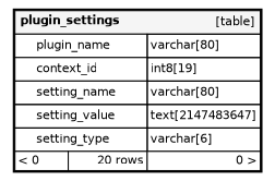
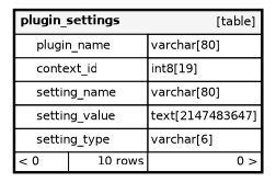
  digraph {
    bgcolor="#ffffff"
    fontname=Helvetica
    fontsize=11
    nodesep=0.18
    rankdir=TB
    ranksep=0.46
    ration=compress
-   n1 [fontname=Helvetica fontsize=11 label=<     <TABLE BORDER="2" CELLBORDER="1" CELLSPACING="0" BGCOLOR="#ffffff">       <TR><TD COLSPAN="4"  BGCOLOR="#f5f5f5"><TABLE BORDER="0" CELLSPACING="0"><TR><TD ALIGN="LEFT"><B>plugin_settings</B></TD><TD ALIGN="RIGHT">[table]</TD></TR></TABLE></TD></TR>       <TR><TD PORT="plugin_name" COLSPAN="2" BGCOLOR="#ffffff" ALIGN="LEFT"><TABLE BORDER="0" CELLSPACING="0" ALIGN="LEFT"><TR ALIGN="LEFT"><TD ALIGN="LEFT" FIXEDSIZE="TRUE" WIDTH="15" HEIGHT="16"></TD><TD ALIGN="LEFT" FIXEDSIZE="TRUE" WIDTH="103" HEIGHT="16">plugin_name</TD></TR></TABLE></TD><TD PORT="plugin_name.type" ALIGN="LEFT">varchar[80]</TD></TR>       <TR><TD PORT="context_id" COLSPAN="2" BGCOLOR="#ffffff" ALIGN="LEFT"><TABLE BORDER="0" CELLSPACING="0" ALIGN="LEFT"><TR ALIGN="LEFT"><TD ALIGN="LEFT" FIXEDSIZE="TRUE" WIDTH="15" HEIGHT="16"></TD><TD ALIGN="LEFT" FIXEDSIZE="TRUE" WIDTH="103" HEIGHT="16">context_id</TD></TR></TABLE></TD><TD PORT="context_id.type" ALIGN="LEFT">int8[19]</TD></TR>       <TR><TD PORT="setting_name" COLSPAN="2" BGCOLOR="#ffffff" ALIGN="LEFT"><TABLE BORDER="0" CELLSPACING="0" ALIGN="LEFT"><TR ALIGN="LEFT"><TD ALIGN="LEFT" FIXEDSIZE="TRUE" WIDTH="15" HEIGHT="16"></TD><TD ALIGN="LEFT" FIXEDSIZE="TRUE" WIDTH="103" HEIGHT="16">setting_name</TD></TR></TABLE></TD><TD PORT="setting_name.type" ALIGN="LEFT">varchar[80]</TD></TR>       <TR><TD PORT="setting_value" COLSPAN="2" ALIGN="LEFT"><TABLE BORDER="0" CELLSPACING="0" ALIGN="LEFT"><TR ALIGN="LEFT"><TD ALIGN="LEFT" FIXEDSIZE="TRUE" WIDTH="15" HEIGHT="16"></TD><TD ALIGN="LEFT" FIXEDSIZE="TRUE" WIDTH="103" HEIGHT="16">setting_value</TD></TR></TABLE></TD><TD PORT="setting_value.type" ALIGN="LEFT">text[2147483647]</TD></TR>       <TR><TD PORT="setting_type" COLSPAN="2" ALIGN="LEFT"><TABLE BORDER="0" CELLSPACING="0" ALIGN="LEFT"><TR ALIGN="LEFT"><TD ALIGN="LEFT" FIXEDSIZE="TRUE" WIDTH="15" HEIGHT="16"></TD><TD ALIGN="LEFT" FIXEDSIZE="TRUE" WIDTH="103" HEIGHT="16">setting_type</TD></TR></TABLE></TD><TD PORT="setting_type.type" ALIGN="LEFT">varchar[6]</TD></TR>       <TR><TD ALIGN="LEFT" BGCOLOR="#ffffff">&lt; 0</TD><TD ALIGN="RIGHT" BGCOLOR="#ffffff">20 rows</TD><TD ALIGN="RIGHT" BGCOLOR="#ffffff">0 &gt;</TD></TR>     </TABLE>> shape=plaintext]
+   n1 [fontname=Helvetica fontsize=11 label=<     <TABLE BORDER="2" CELLBORDER="1" CELLSPACING="0" BGCOLOR="#ffffff">       <TR><TD COLSPAN="4"  BGCOLOR="#f5f5f5"><TABLE BORDER="0" CELLSPACING="0"><TR><TD ALIGN="LEFT"><B>plugin_settings</B></TD><TD ALIGN="RIGHT">[table]</TD></TR></TABLE></TD></TR>       <TR><TD PORT="plugin_name" COLSPAN="2" BGCOLOR="#ffffff" ALIGN="LEFT"><TABLE BORDER="0" CELLSPACING="0" ALIGN="LEFT"><TR ALIGN="LEFT"><TD ALIGN="LEFT" FIXEDSIZE="TRUE" WIDTH="15" HEIGHT="16"></TD><TD ALIGN="LEFT" FIXEDSIZE="TRUE" WIDTH="103" HEIGHT="16">plugin_name</TD></TR></TABLE></TD><TD PORT="plugin_name.type" ALIGN="LEFT">varchar[80]</TD></TR>       <TR><TD PORT="context_id" COLSPAN="2" BGCOLOR="#ffffff" ALIGN="LEFT"><TABLE BORDER="0" CELLSPACING="0" ALIGN="LEFT"><TR ALIGN="LEFT"><TD ALIGN="LEFT" FIXEDSIZE="TRUE" WIDTH="15" HEIGHT="16"></TD><TD ALIGN="LEFT" FIXEDSIZE="TRUE" WIDTH="103" HEIGHT="16">context_id</TD></TR></TABLE></TD><TD PORT="context_id.type" ALIGN="LEFT">int8[19]</TD></TR>       <TR><TD PORT="setting_name" COLSPAN="2" BGCOLOR="#ffffff" ALIGN="LEFT"><TABLE BORDER="0" CELLSPACING="0" ALIGN="LEFT"><TR ALIGN="LEFT"><TD ALIGN="LEFT" FIXEDSIZE="TRUE" WIDTH="15" HEIGHT="16"></TD><TD ALIGN="LEFT" FIXEDSIZE="TRUE" WIDTH="103" HEIGHT="16">setting_name</TD></TR></TABLE></TD><TD PORT="setting_name.type" ALIGN="LEFT">varchar[80]</TD></TR>       <TR><TD PORT="setting_value" COLSPAN="2" ALIGN="LEFT"><TABLE BORDER="0" CELLSPACING="0" ALIGN="LEFT"><TR ALIGN="LEFT"><TD ALIGN="LEFT" FIXEDSIZE="TRUE" WIDTH="15" HEIGHT="16"></TD><TD ALIGN="LEFT" FIXEDSIZE="TRUE" WIDTH="103" HEIGHT="16">setting_value</TD></TR></TABLE></TD><TD PORT="setting_value.type" ALIGN="LEFT">text[2147483647]</TD></TR>       <TR><TD PORT="setting_type" COLSPAN="2" ALIGN="LEFT"><TABLE BORDER="0" CELLSPACING="0" ALIGN="LEFT"><TR ALIGN="LEFT"><TD ALIGN="LEFT" FIXEDSIZE="TRUE" WIDTH="15" HEIGHT="16"></TD><TD ALIGN="LEFT" FIXEDSIZE="TRUE" WIDTH="103" HEIGHT="16">setting_type</TD></TR></TABLE></TD><TD PORT="setting_type.type" ALIGN="LEFT">varchar[6]</TD></TR>       <TR><TD ALIGN="LEFT" BGCOLOR="#ffffff">&lt; 0</TD><TD ALIGN="RIGHT" BGCOLOR="#ffffff">10 rows</TD><TD ALIGN="RIGHT" BGCOLOR="#ffffff">0 &gt;</TD></TR>     </TABLE>> shape=plaintext]
  }
